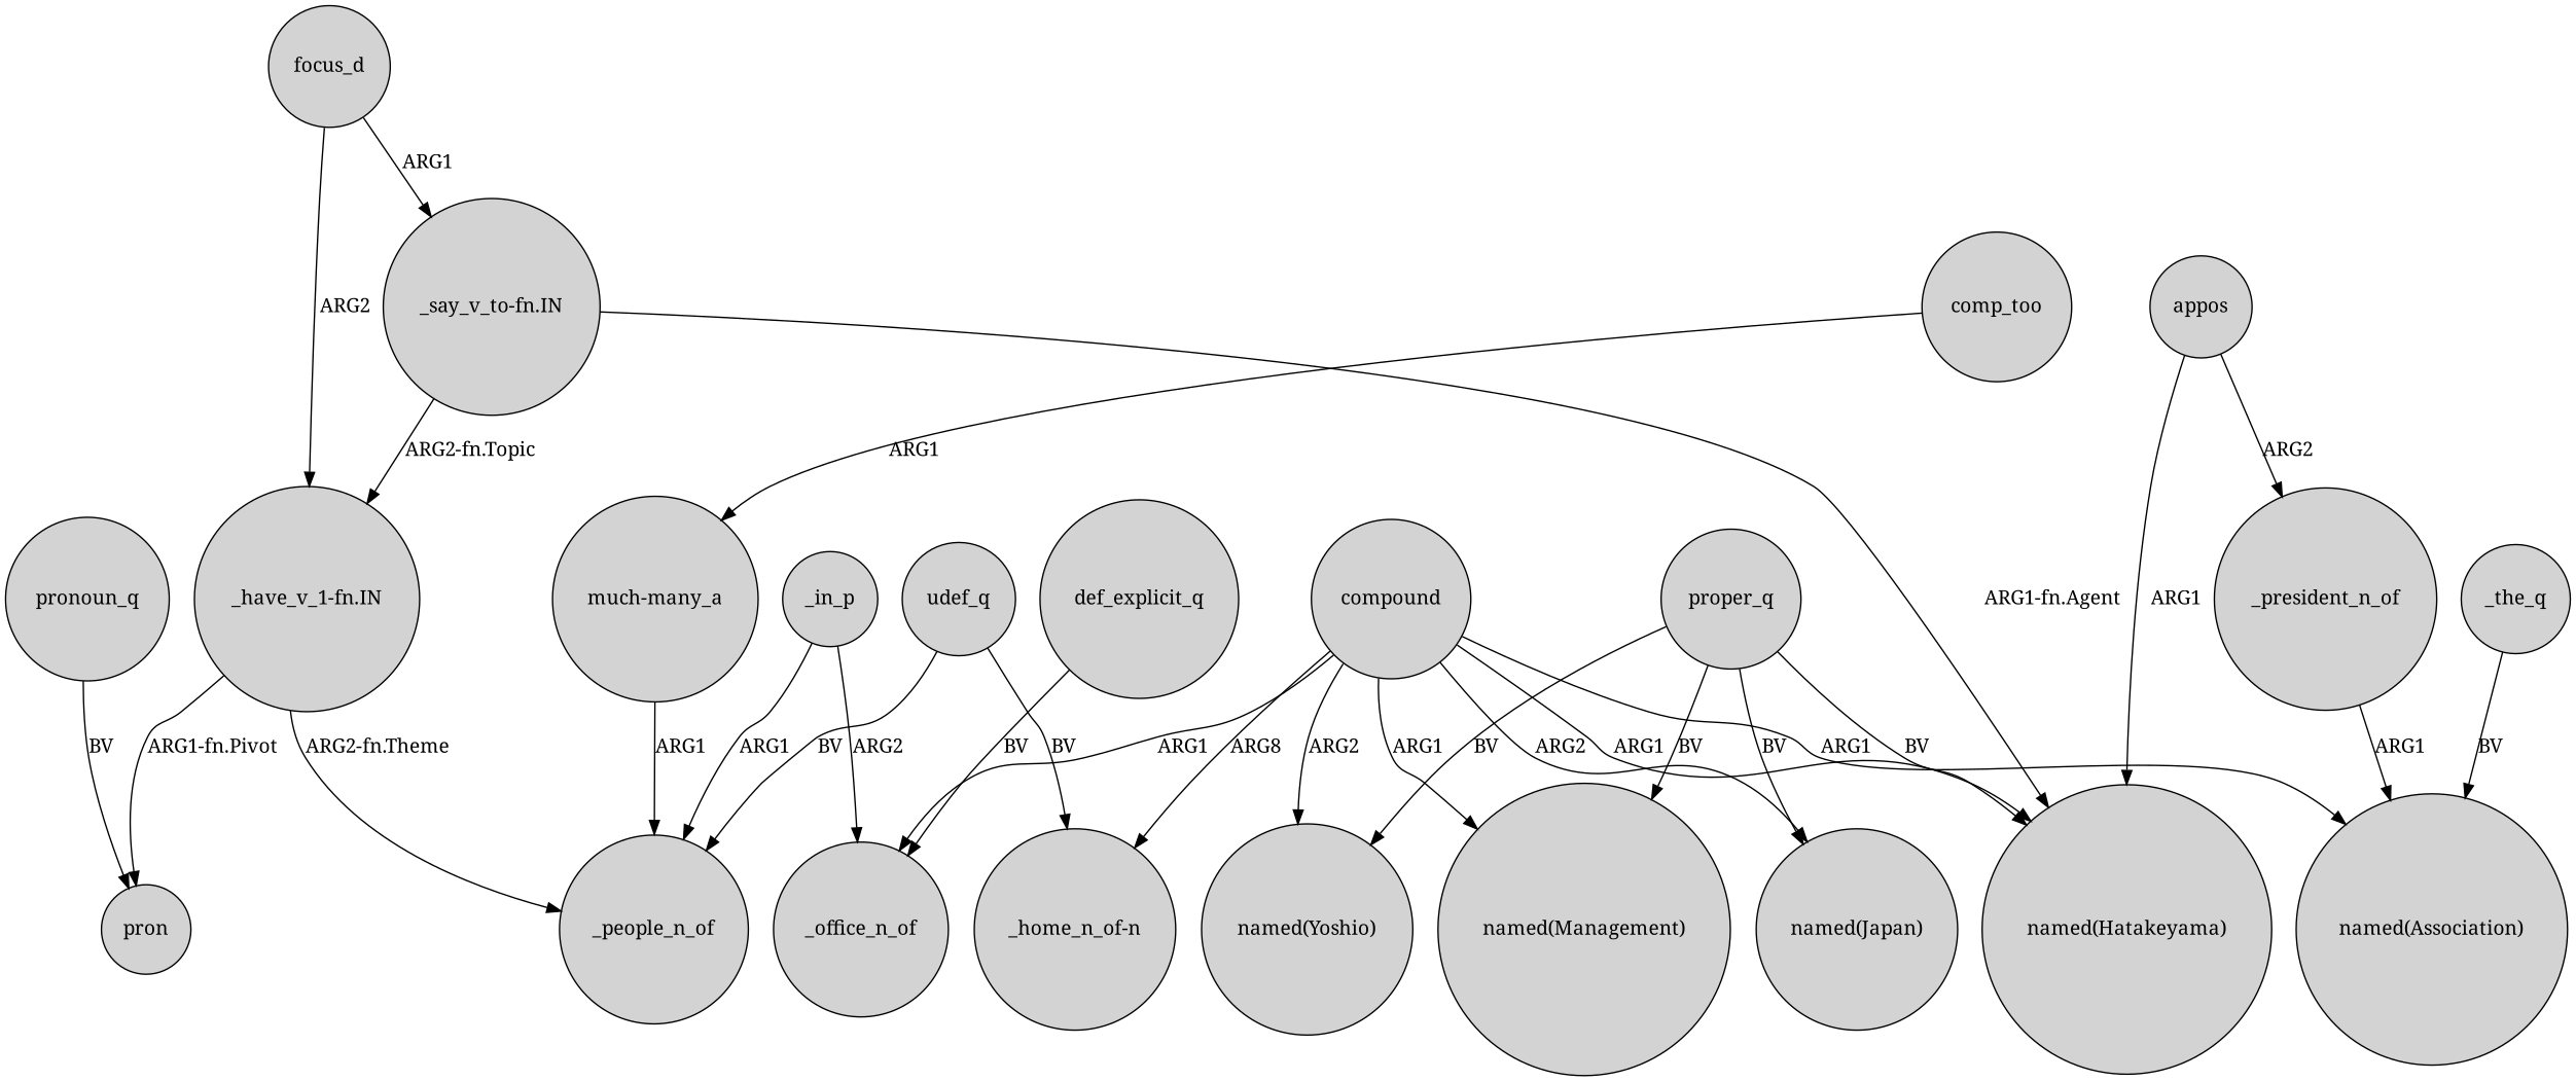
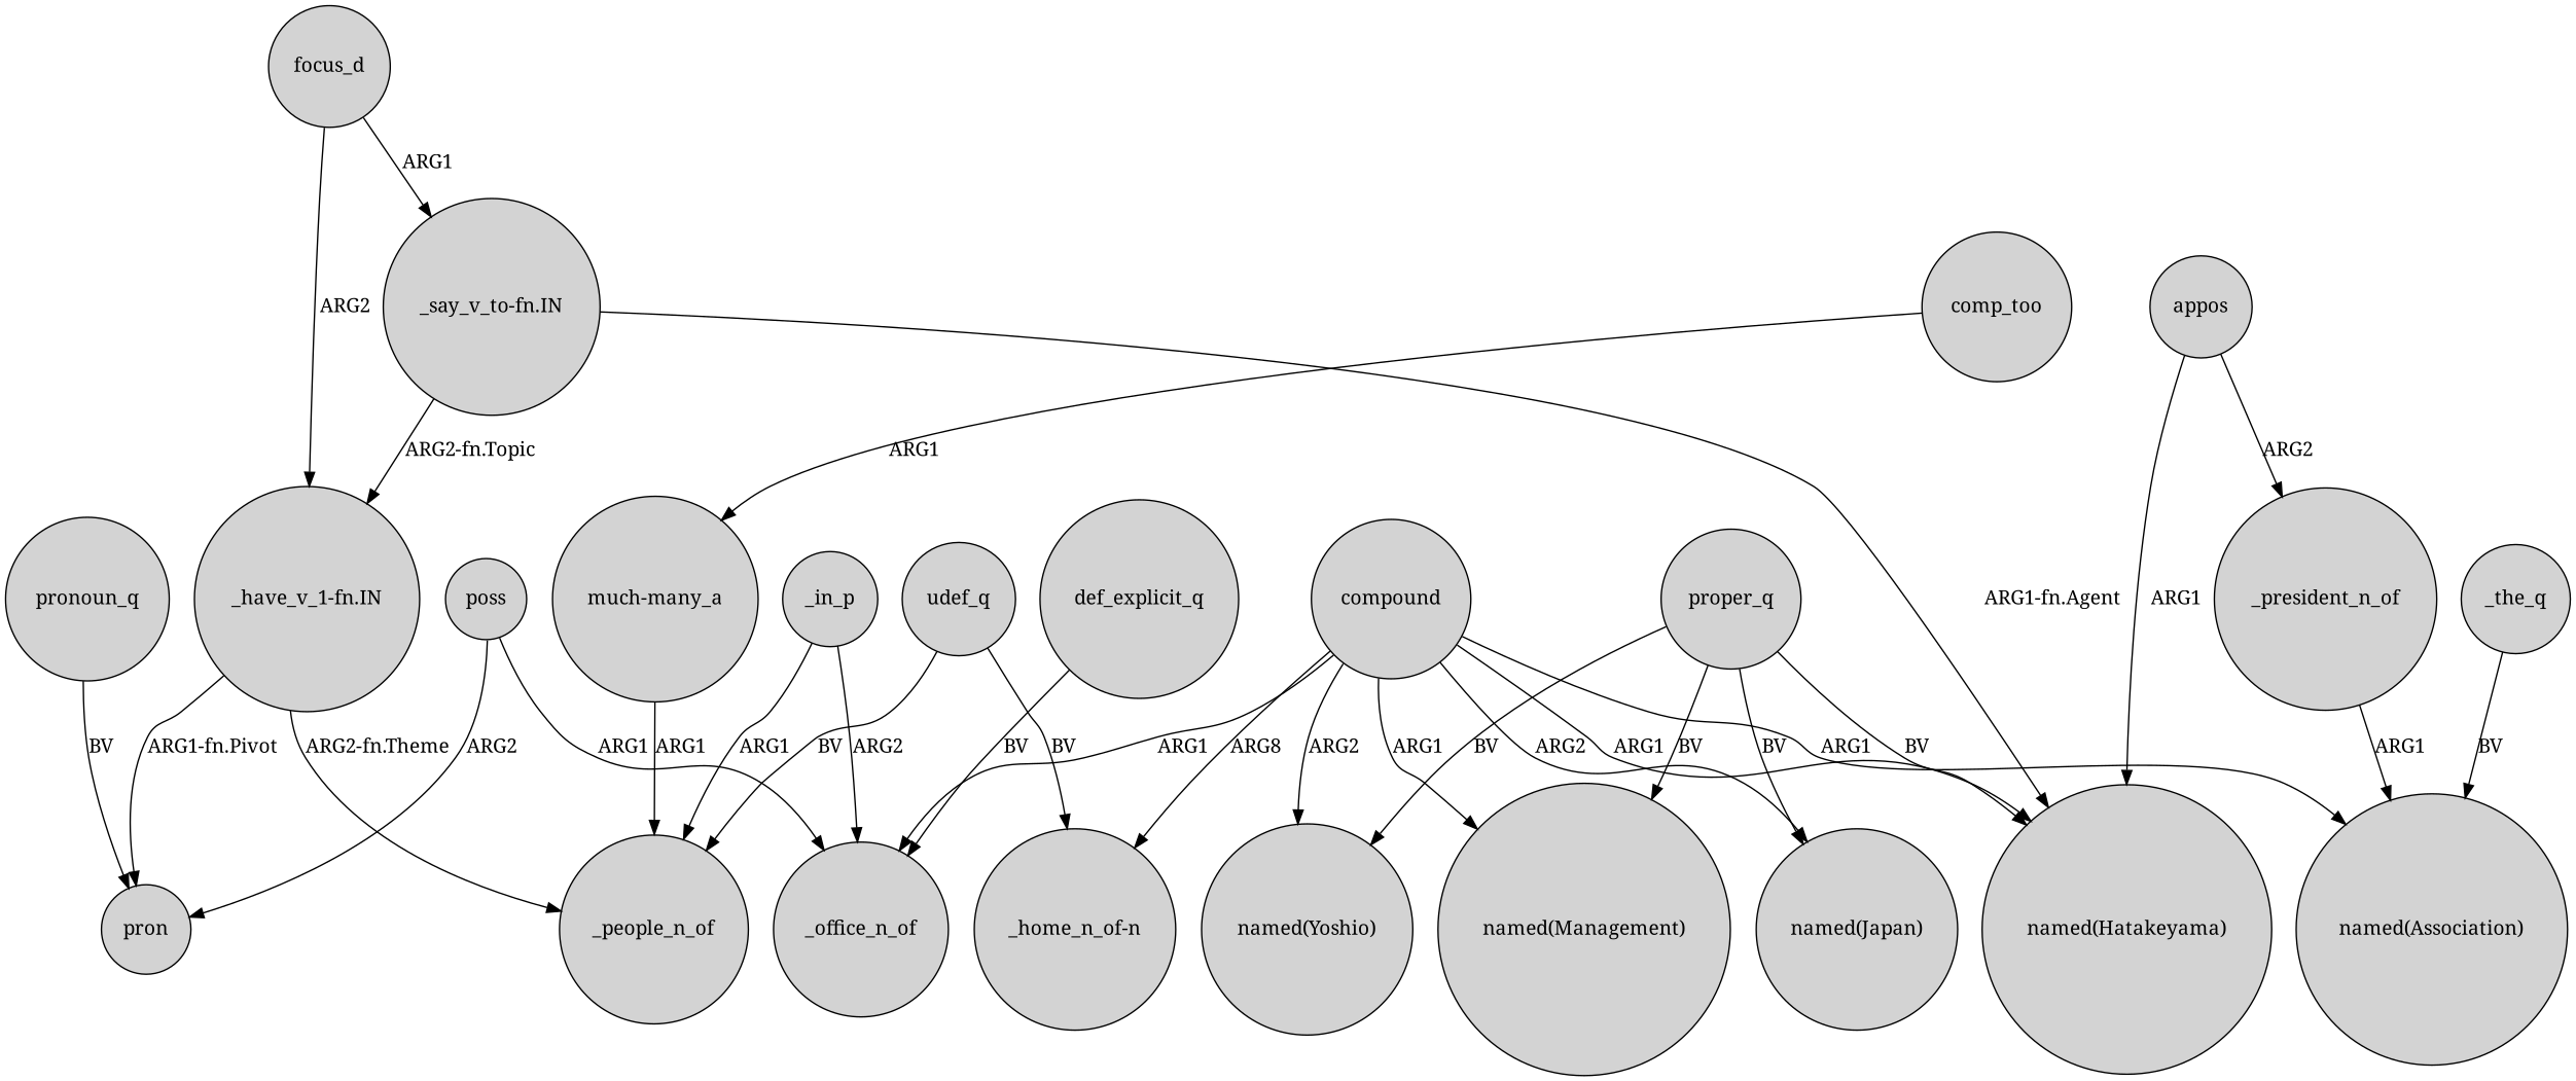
  digraph {
    fontname="Noto Serif"
    node [fontname="Noto Serif" shape=circle style=filled]
    edge [fontname="Noto Serif"]
+   poss
    pron
    _office_n_of
    comp_too
    "much-many_a"
    _people_n_of
    proper_q
    "named(Yoshio)"
    "named(Japan)"
    "named(Hatakeyama)"
    "named(Management)"
    focus_d
    "_have_v_1-fn.IN"
    "_say_v_to-fn.IN"
    def_explicit_q
    udef_q
    "_home_n_of-n"
    compound
    "named(Association)"
    _in_p
    appos
    _president_n_of
    pronoun_q
    _the_q
+   poss -> pron [label=ARG2]
+   poss -> _office_n_of [label=ARG1]
    comp_too -> "much-many_a" [label=ARG1]
    "much-many_a" -> _people_n_of [label=ARG1]
    proper_q -> "named(Yoshio)" [label=BV]
    proper_q -> "named(Japan)" [label=BV]
    proper_q -> "named(Hatakeyama)" [label=BV]
    proper_q -> "named(Management)" [label=BV]
    focus_d -> "_have_v_1-fn.IN" [label=ARG2]
    focus_d -> "_say_v_to-fn.IN" [label=ARG1]
    "_have_v_1-fn.IN" -> pron [label="ARG1-fn.Pivot"]
    "_have_v_1-fn.IN" -> _people_n_of [label="ARG2-fn.Theme"]
    "_say_v_to-fn.IN" -> "named(Hatakeyama)" [label="ARG1-fn.Agent"]
    "_say_v_to-fn.IN" -> "_have_v_1-fn.IN" [label="ARG2-fn.Topic"]
    def_explicit_q -> _office_n_of [label=BV]
    udef_q -> _people_n_of [label=BV]
    udef_q -> "_home_n_of-n" [label=BV]
    compound -> _office_n_of [label=ARG1]
    compound -> "named(Yoshio)" [label=ARG2]
    compound -> "named(Japan)" [label=ARG2]
    compound -> "named(Hatakeyama)" [label=ARG1]
    compound -> "named(Management)" [label=ARG1]
    compound -> "_home_n_of-n" [label=ARG8]
    compound -> "named(Association)" [label=ARG1]
    _in_p -> _office_n_of [label=ARG2]
    _in_p -> _people_n_of [label=ARG1]
    appos -> "named(Hatakeyama)" [label=ARG1]
    appos -> _president_n_of [label=ARG2]
    _president_n_of -> "named(Association)" [label=ARG1]
    pronoun_q -> pron [label=BV]
    _the_q -> "named(Association)" [label=BV]
  }
